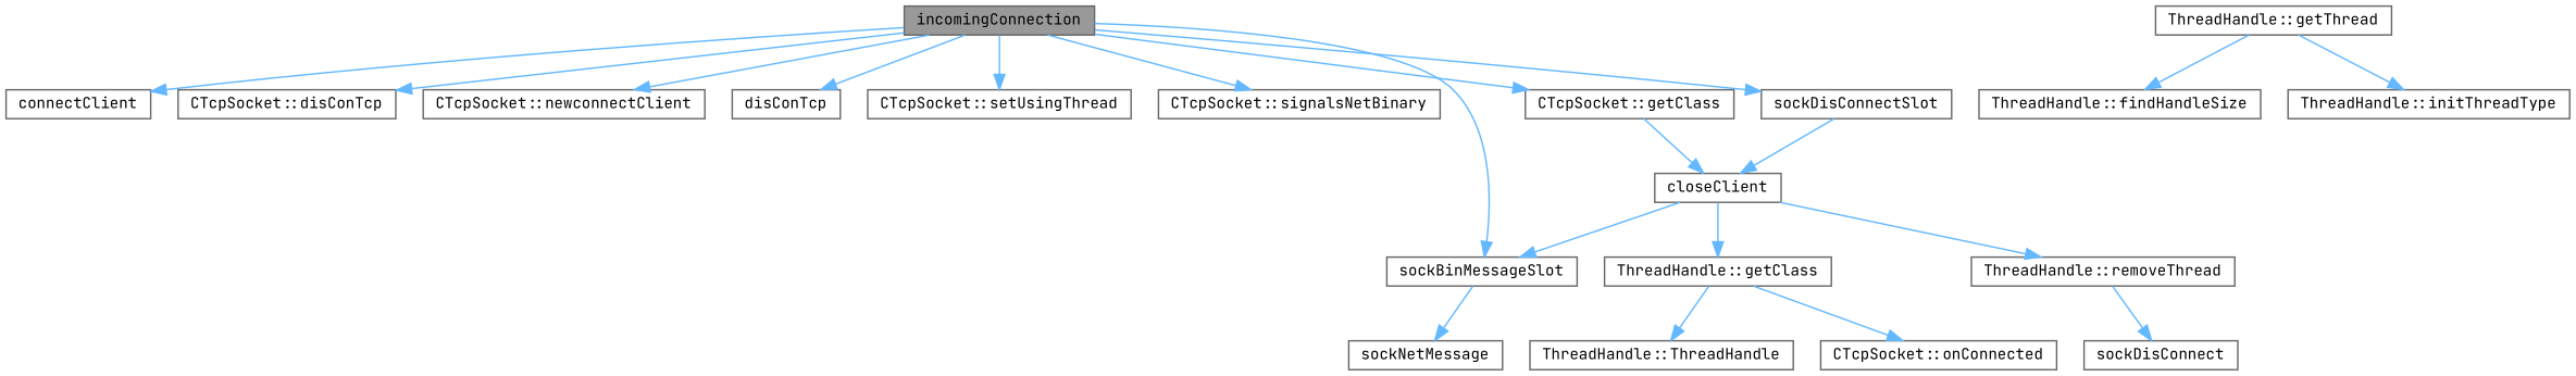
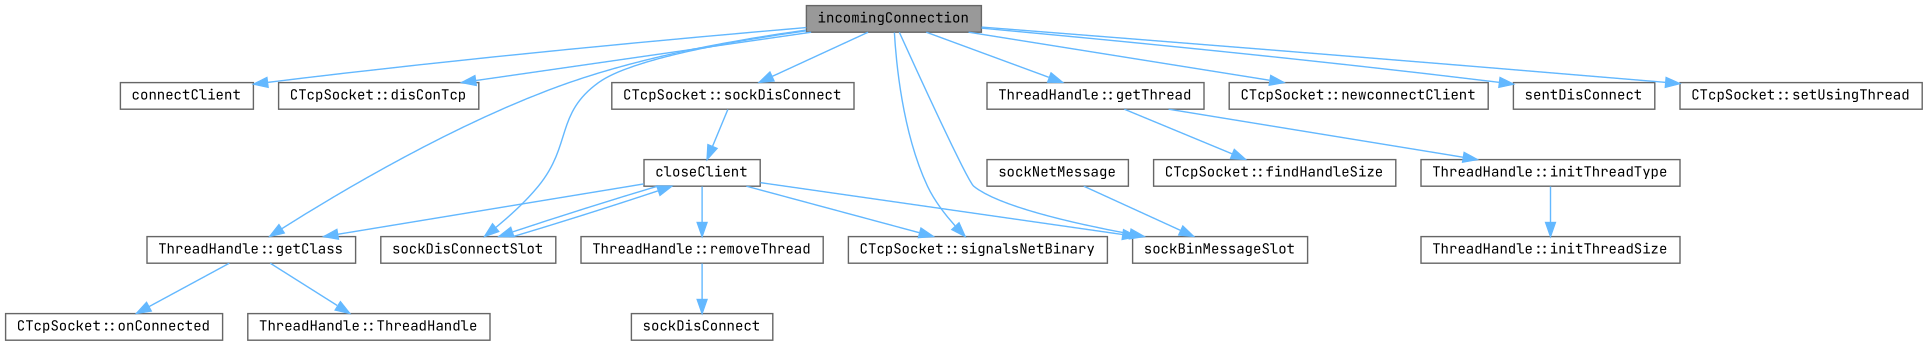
  digraph {
    fontname="JetBrains Mono"
    rankdir=TB
    node [color=grey40 fillcolor=white fontname="JetBrains Mono" fontsize=10 shape=box style=filled]
    edge [color=steelblue1 fontname="JetBrains Mono" fontsize=10 labelfontname=Helvetica labelfontsize=10 style=solid]
    n1 [color=gray40 fillcolor=grey60 fontcolor=black height=0.2 label=incomingConnection width=0.4]
    n2 [height=0.2 label=connectClient width=0.4]
    n3 [height=0.2 label="CTcpSocket::disConTcp" width=0.4]
    n4 [height=0.2 label="ThreadHandle::getClass" width=0.4]
    n5 [height=0.2 label="ThreadHandle::getThread" width=0.4]
    n6 [height=0.2 label="CTcpSocket::newconnectClient" width=0.4]
-   n7 [height=0.2 label=disConTcp width=0.4]
+   n7 [height=0.2 label=sentDisConnect width=0.4]
    n8 [height=0.2 label="CTcpSocket::setUsingThread" width=0.4]
    n9 [height=0.2 label="CTcpSocket::signalsNetBinary" width=0.4]
    n10 [height=0.2 label=sockBinMessageSlot width=0.4]
-   n11 [height=0.2 label="CTcpSocket::getClass" width=0.4]
+   n11 [height=0.2 label="CTcpSocket::sockDisConnect" width=0.4]
    n12 [height=0.2 label=sockDisConnectSlot width=0.4]
    n13 [height=0.2 label="ThreadHandle::ThreadHandle" width=0.4]
    n14 [height=0.2 label="CTcpSocket::onConnected" width=0.4]
-   n15 [height=0.2 label="ThreadHandle::findHandleSize" width=0.4]
+   n15 [height=0.2 label="CTcpSocket::findHandleSize" width=0.4]
    n16 [height=0.2 label="ThreadHandle::initThreadType" width=0.4]
    n17 [height=0.2 label=sockNetMessage width=0.4]
    n18 [height=0.2 label=closeClient width=0.4]
+   n19 [height=0.2 label="ThreadHandle::initThreadSize" width=0.4]
    n20 [height=0.2 label="ThreadHandle::removeThread" width=0.4]
    n21 [height=0.2 label=sockDisConnect width=0.4]
    n1 -> n2
    n1 -> n3
+   n1 -> n4
+   n1 -> n5
    n1 -> n6
    n1 -> n7
    n1 -> n8
    n1 -> n9
    n1 -> n10
    n1 -> n11
    n1 -> n12
    n4 -> n13
    n4 -> n14
    n5 -> n15
    n5 -> n16
-   n10 -> n17
+   n17 -> n10
    n11 -> n18
    n12 -> n18
+   n16 -> n19
    n18 -> n4
+   n18 -> n9
    n18 -> n10
+   n18 -> n12
    n18 -> n20
    n20 -> n21
  }
